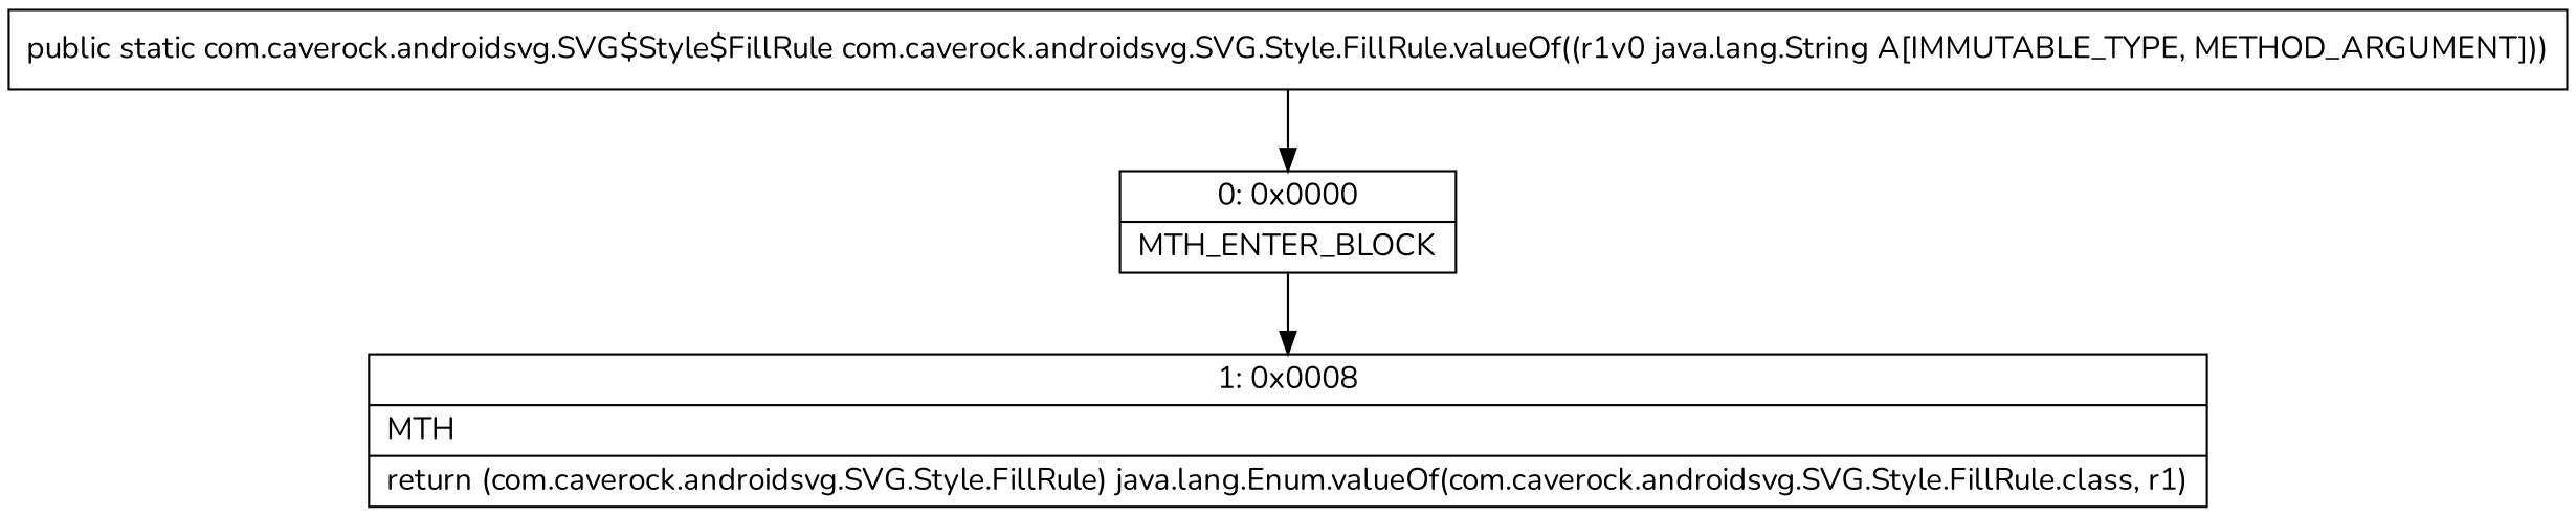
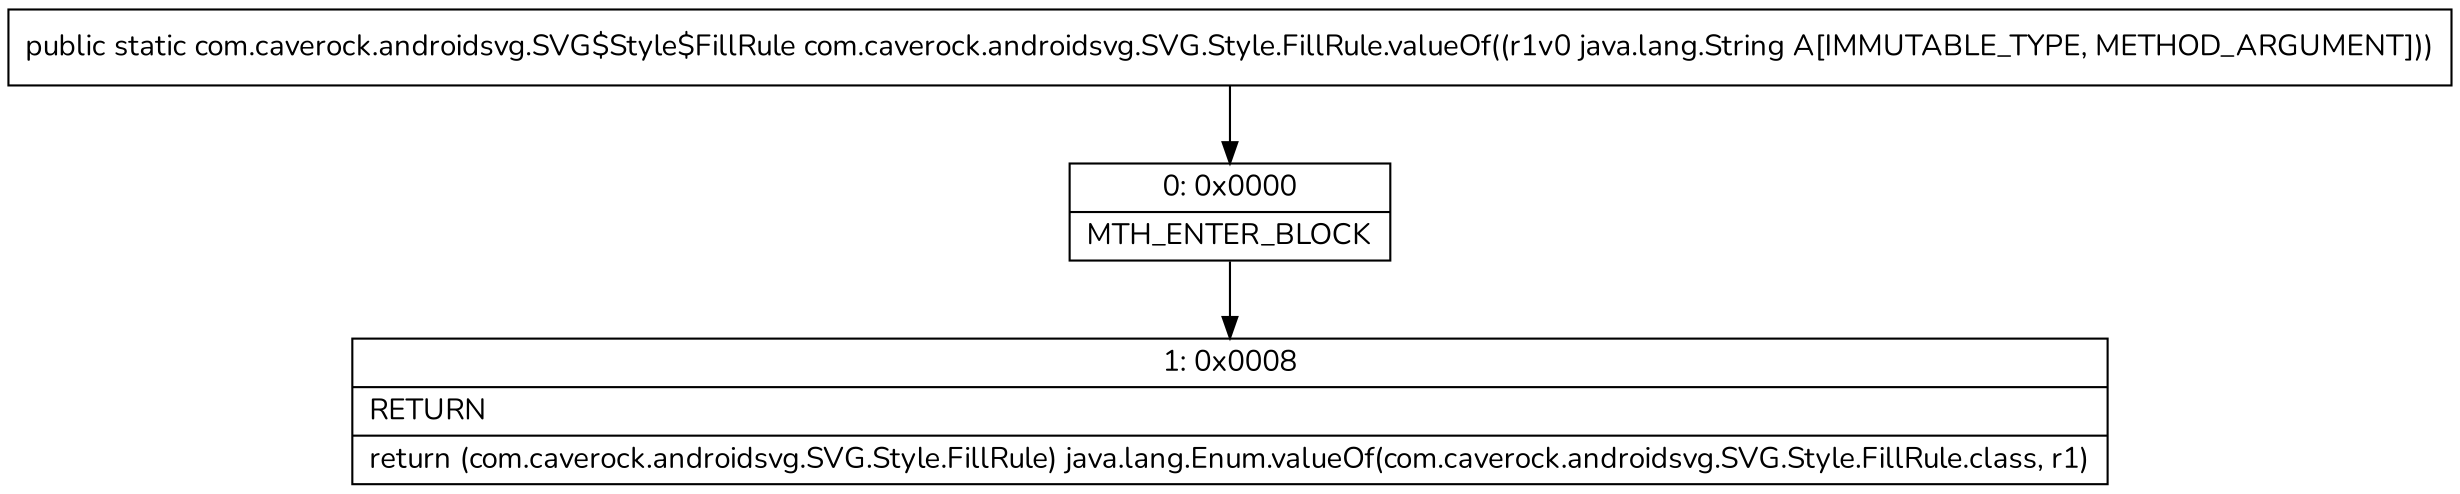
  digraph {
    fontname=Nunito
    node [shape=record fontname=Nunito]
    edge [fontname=Nunito]
    n1 [label="{0\:\ 0x0000|MTH_ENTER_BLOCK\l}"]
-   n2 [label="{1\:\ 0x0008|MTH\l|return (com.caverock.androidsvg.SVG.Style.FillRule) java.lang.Enum.valueOf(com.caverock.androidsvg.SVG.Style.FillRule.class, r1)\l}"]
+   n2 [label="{1\:\ 0x0008|RETURN\l|return (com.caverock.androidsvg.SVG.Style.FillRule) java.lang.Enum.valueOf(com.caverock.androidsvg.SVG.Style.FillRule.class, r1)\l}"]
    n3 [label="{public static com.caverock.androidsvg.SVG$Style$FillRule com.caverock.androidsvg.SVG.Style.FillRule.valueOf((r1v0 java.lang.String A[IMMUTABLE_TYPE, METHOD_ARGUMENT])) }"]
    n1 -> n2
    n3 -> n1
  }
